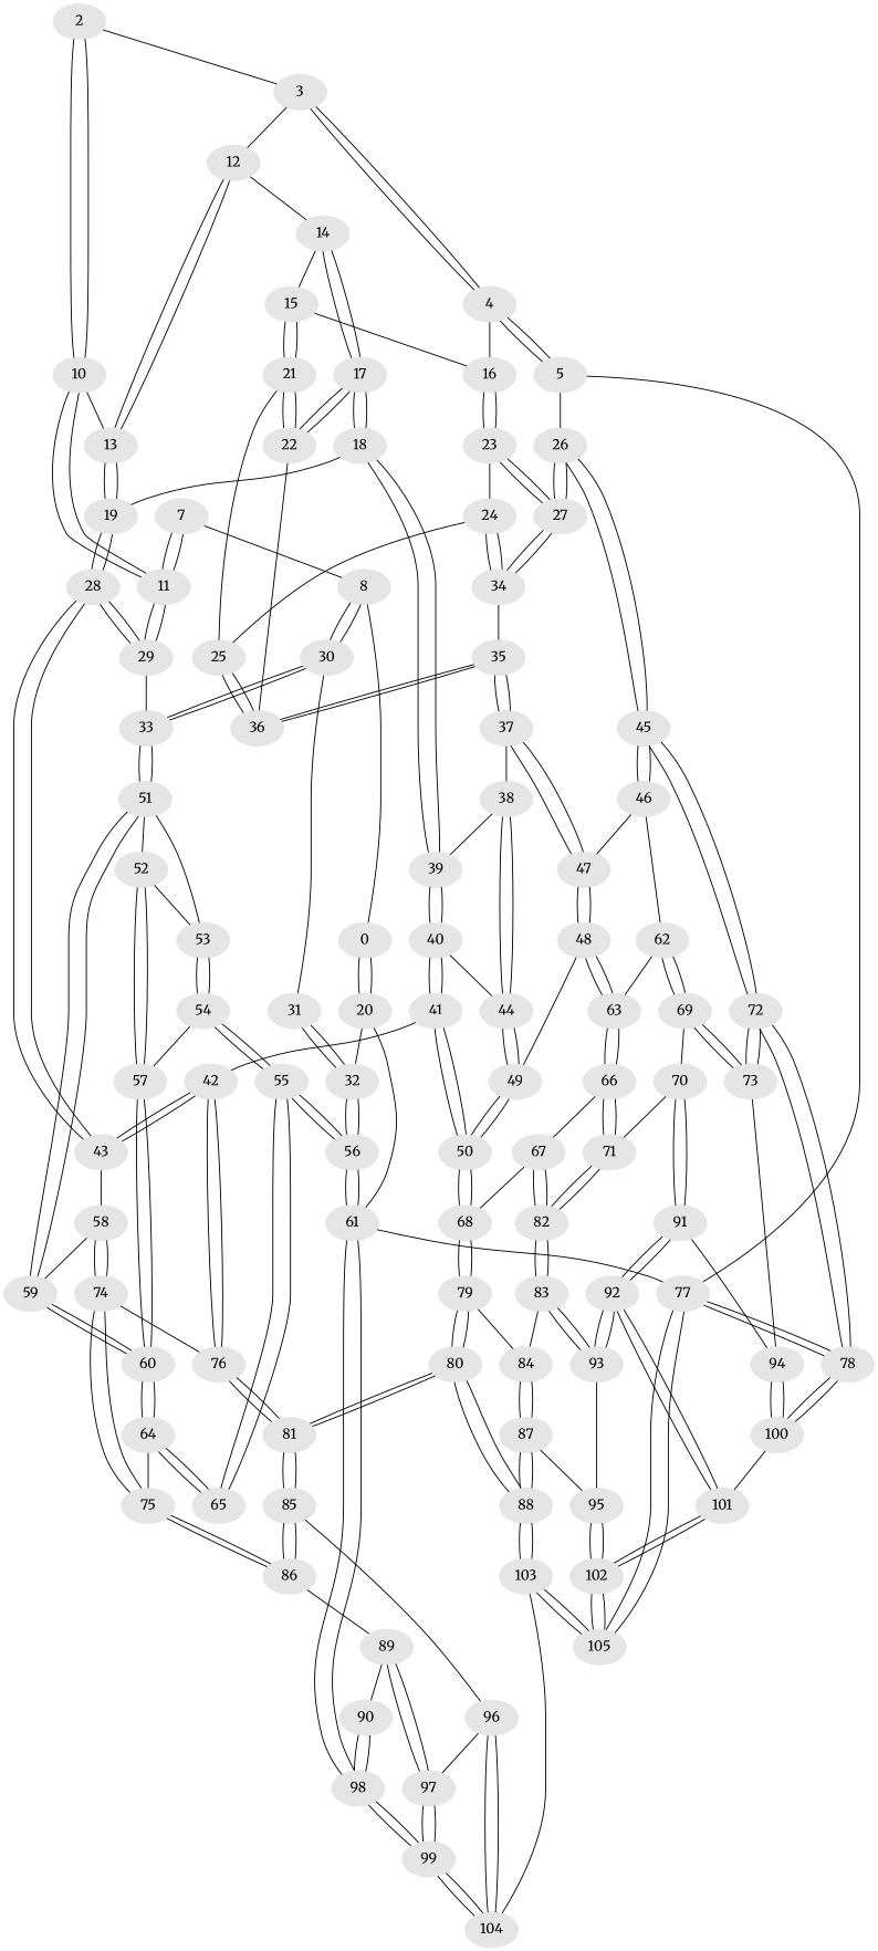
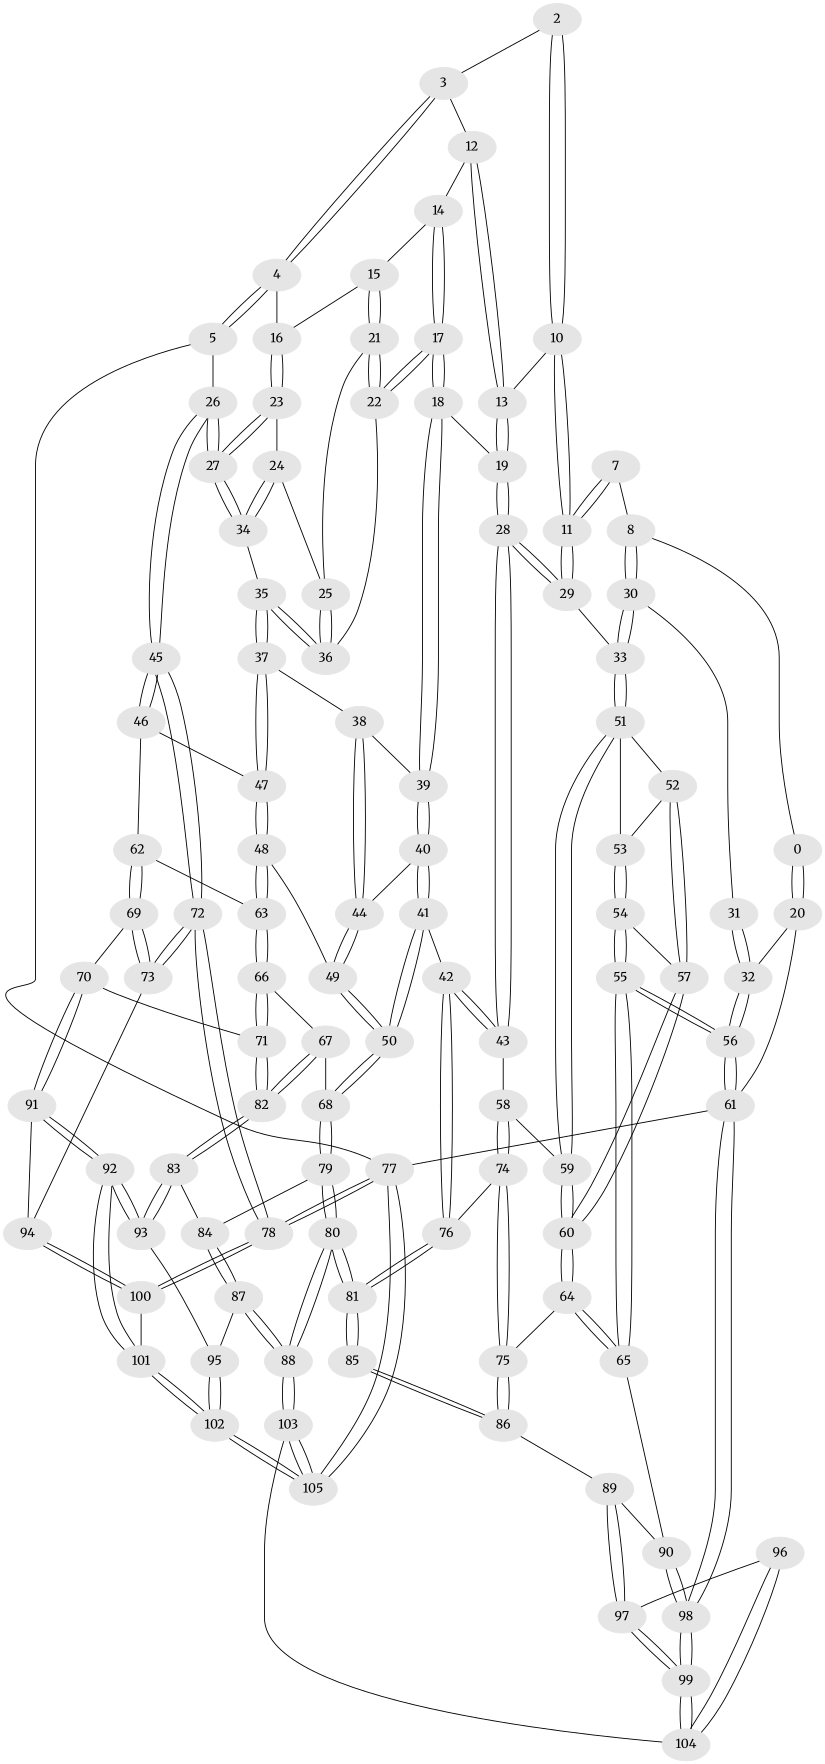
  graph {
    fontname=Merriweather
    node [color=gray90 fontname=Merriweather style=filled]
    edge [fontname=Merriweather]
    2
    3
    10
    7
    8
    11
    4
    12
    13
    5
    16
    14
    26
    77
    23
    27
    45
    78
    105
    n20 [label=0]
    20
    32
    61
    30
    29
    33
    31
    19
    15
    17
    28
    21
    18
    22
    25
    24
    39
    36
    40
    43
    56
    98
    34
    35
    46
    72
    58
    51
    53
    54
    52
    59
    37
    38
    47
    44
    48
    49
    41
    42
    50
    76
    68
    81
    74
    62
    73
    63
    69
    66
    79
    57
    60
    55
    65
    90
    64
    75
    99
    70
    67
    71
    86
    82
    83
    80
    84
    91
    94
    92
    100
    89
    85
    101
    88
    87
    103
    96
    93
    95
    97
    104
    102
    2 -- 3
    2 -- 10
    2 -- 10
    3 -- 4
    3 -- 4
    3 -- 12
    10 -- 11
    10 -- 11
    10 -- 13
    7 -- 8
    7 -- 11
    7 -- 11
    8 -- n20
    8 -- 30
    8 -- 30
    11 -- 29
    11 -- 29
    4 -- 5
    4 -- 5
    4 -- 16
    12 -- 13
    12 -- 13
    12 -- 14
    13 -- 19
    13 -- 19
    5 -- 26
    5 -- 77
    16 -- 23
    16 -- 23
    14 -- 15
    14 -- 17
    14 -- 17
    26 -- 27
    26 -- 27
    26 -- 45
    26 -- 45
    77 -- 78
    77 -- 78
    77 -- 105
    77 -- 105
    23 -- 27
    23 -- 27
    23 -- 24
    27 -- 34
    27 -- 34
    45 -- 46
    45 -- 46
    45 -- 72
    45 -- 72
    78 -- 100
    78 -- 100
    n20 -- 20
    n20 -- 20
    20 -- 32
    20 -- 61
    32 -- 56
    32 -- 56
    61 -- 77
    61 -- 98
    61 -- 98
    30 -- 33
    30 -- 33
    30 -- 31
    29 -- 33
    33 -- 51
    33 -- 51
    31 -- 32
    31 -- 32
    19 -- 28
    19 -- 28
    15 -- 16
    15 -- 21
    15 -- 21
    17 -- 18
    17 -- 18
    17 -- 22
    17 -- 22
    28 -- 29
    28 -- 29
    28 -- 43
    28 -- 43
    21 -- 22
    21 -- 22
    21 -- 25
    18 -- 19
    18 -- 39
    18 -- 39
    22 -- 36
    25 -- 36
    25 -- 36
    24 -- 25
    24 -- 34
    24 -- 34
    39 -- 40
    39 -- 40
    40 -- 44
    40 -- 41
    40 -- 41
    43 -- 58
    56 -- 61
    56 -- 61
    98 -- 99
    98 -- 99
    34 -- 35
    35 -- 36
    35 -- 36
    35 -- 37
    35 -- 37
    46 -- 47
    46 -- 62
    72 -- 78
    72 -- 78
    72 -- 73
    72 -- 73
    58 -- 59
    58 -- 74
    58 -- 74
    51 -- 53
    51 -- 52
    51 -- 59
    51 -- 59
    53 -- 54
    53 -- 54
    54 -- 57
    54 -- 55
    54 -- 55
    52 -- 53
    52 -- 57
    52 -- 57
    59 -- 60
    59 -- 60
    37 -- 38
    37 -- 47
    37 -- 47
    38 -- 39
    38 -- 44
    38 -- 44
    47 -- 48
    47 -- 48
    44 -- 49
    44 -- 49
    48 -- 49
    48 -- 63
    48 -- 63
    49 -- 50
    49 -- 50
    41 -- 42
    41 -- 50
    41 -- 50
    42 -- 43
    42 -- 43
    42 -- 76
    42 -- 76
    50 -- 68
    50 -- 68
    76 -- 81
    76 -- 81
    68 -- 79
    68 -- 79
    81 -- 85
    81 -- 85
    74 -- 76
    74 -- 75
    74 -- 75
    62 -- 63
    62 -- 69
    62 -- 69
    73 -- 94
    63 -- 66
    63 -- 66
    69 -- 73
    69 -- 73
    69 -- 70
    66 -- 67
    66 -- 71
    66 -- 71
    79 -- 80
    79 -- 80
    79 -- 84
    57 -- 60
    57 -- 60
    60 -- 64
    60 -- 64
    55 -- 56
    55 -- 56
    55 -- 65
    55 -- 65
+   65 -- 90
    90 -- 98
    90 -- 98
    64 -- 65
    64 -- 65
    64 -- 75
    75 -- 86
    75 -- 86
    99 -- 104
    99 -- 104
    70 -- 71
    70 -- 91
    70 -- 91
    67 -- 68
    67 -- 82
    67 -- 82
    71 -- 82
    71 -- 82
    86 -- 89
    82 -- 83
    82 -- 83
    83 -- 84
    83 -- 93
    83 -- 93
    80 -- 81
    80 -- 81
    80 -- 88
    80 -- 88
    84 -- 87
    84 -- 87
    91 -- 94
    91 -- 92
    91 -- 92
    94 -- 100
    94 -- 100
    92 -- 101
    92 -- 101
    92 -- 93
    92 -- 93
    100 -- 101
    89 -- 90
    89 -- 97
    89 -- 97
    85 -- 86
    85 -- 86
-   85 -- 96
    101 -- 102
    101 -- 102
    88 -- 103
    88 -- 103
    87 -- 88
    87 -- 88
    87 -- 95
    103 -- 105
    103 -- 105
    103 -- 104
    96 -- 97
    96 -- 104
    96 -- 104
    93 -- 95
    95 -- 102
    95 -- 102
    97 -- 99
    97 -- 99
    102 -- 105
    102 -- 105
  }
